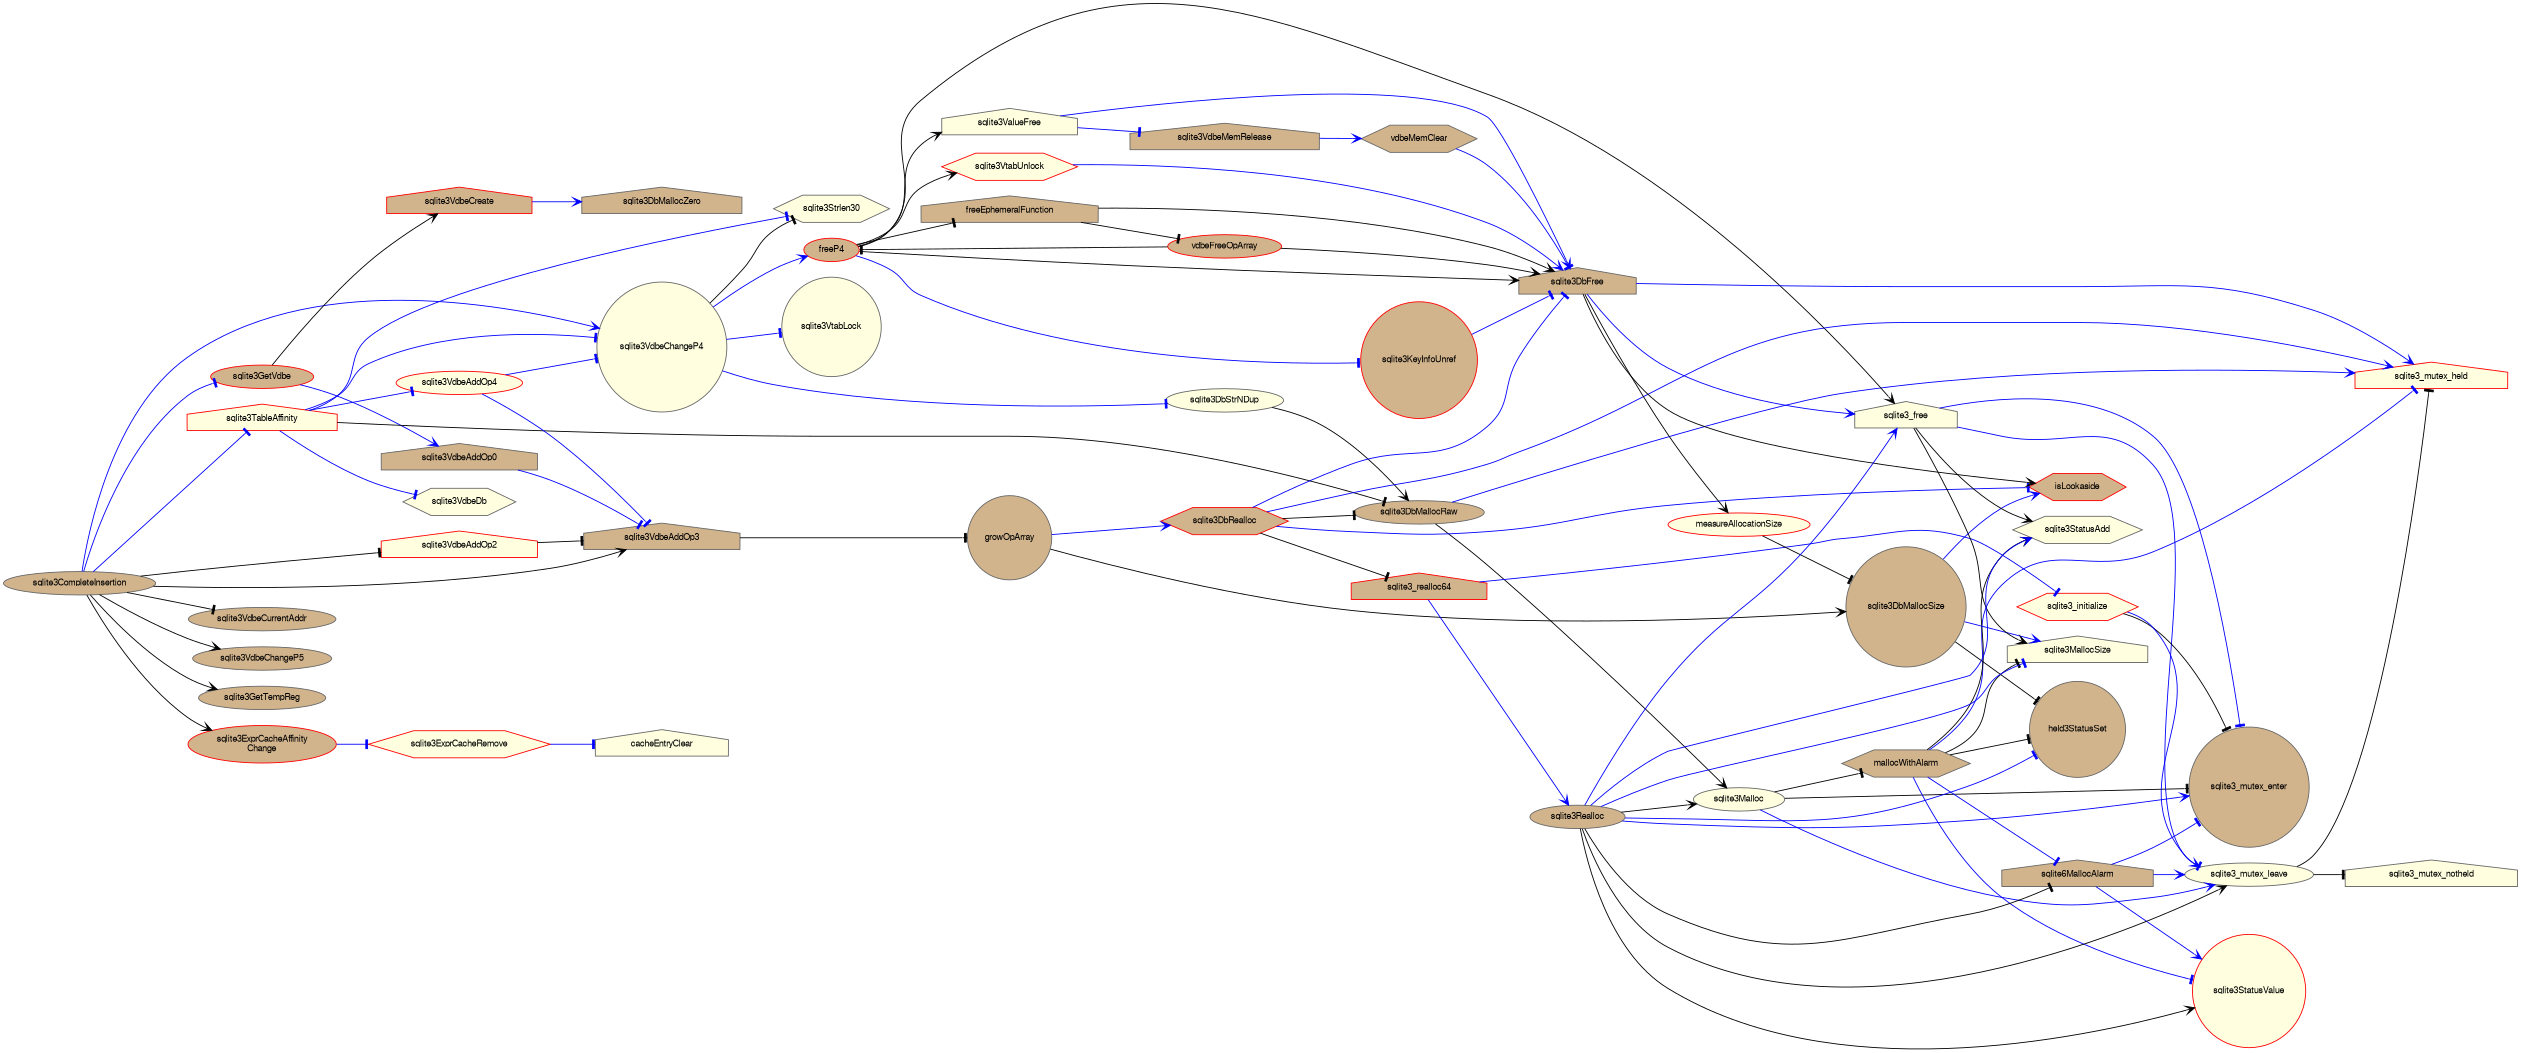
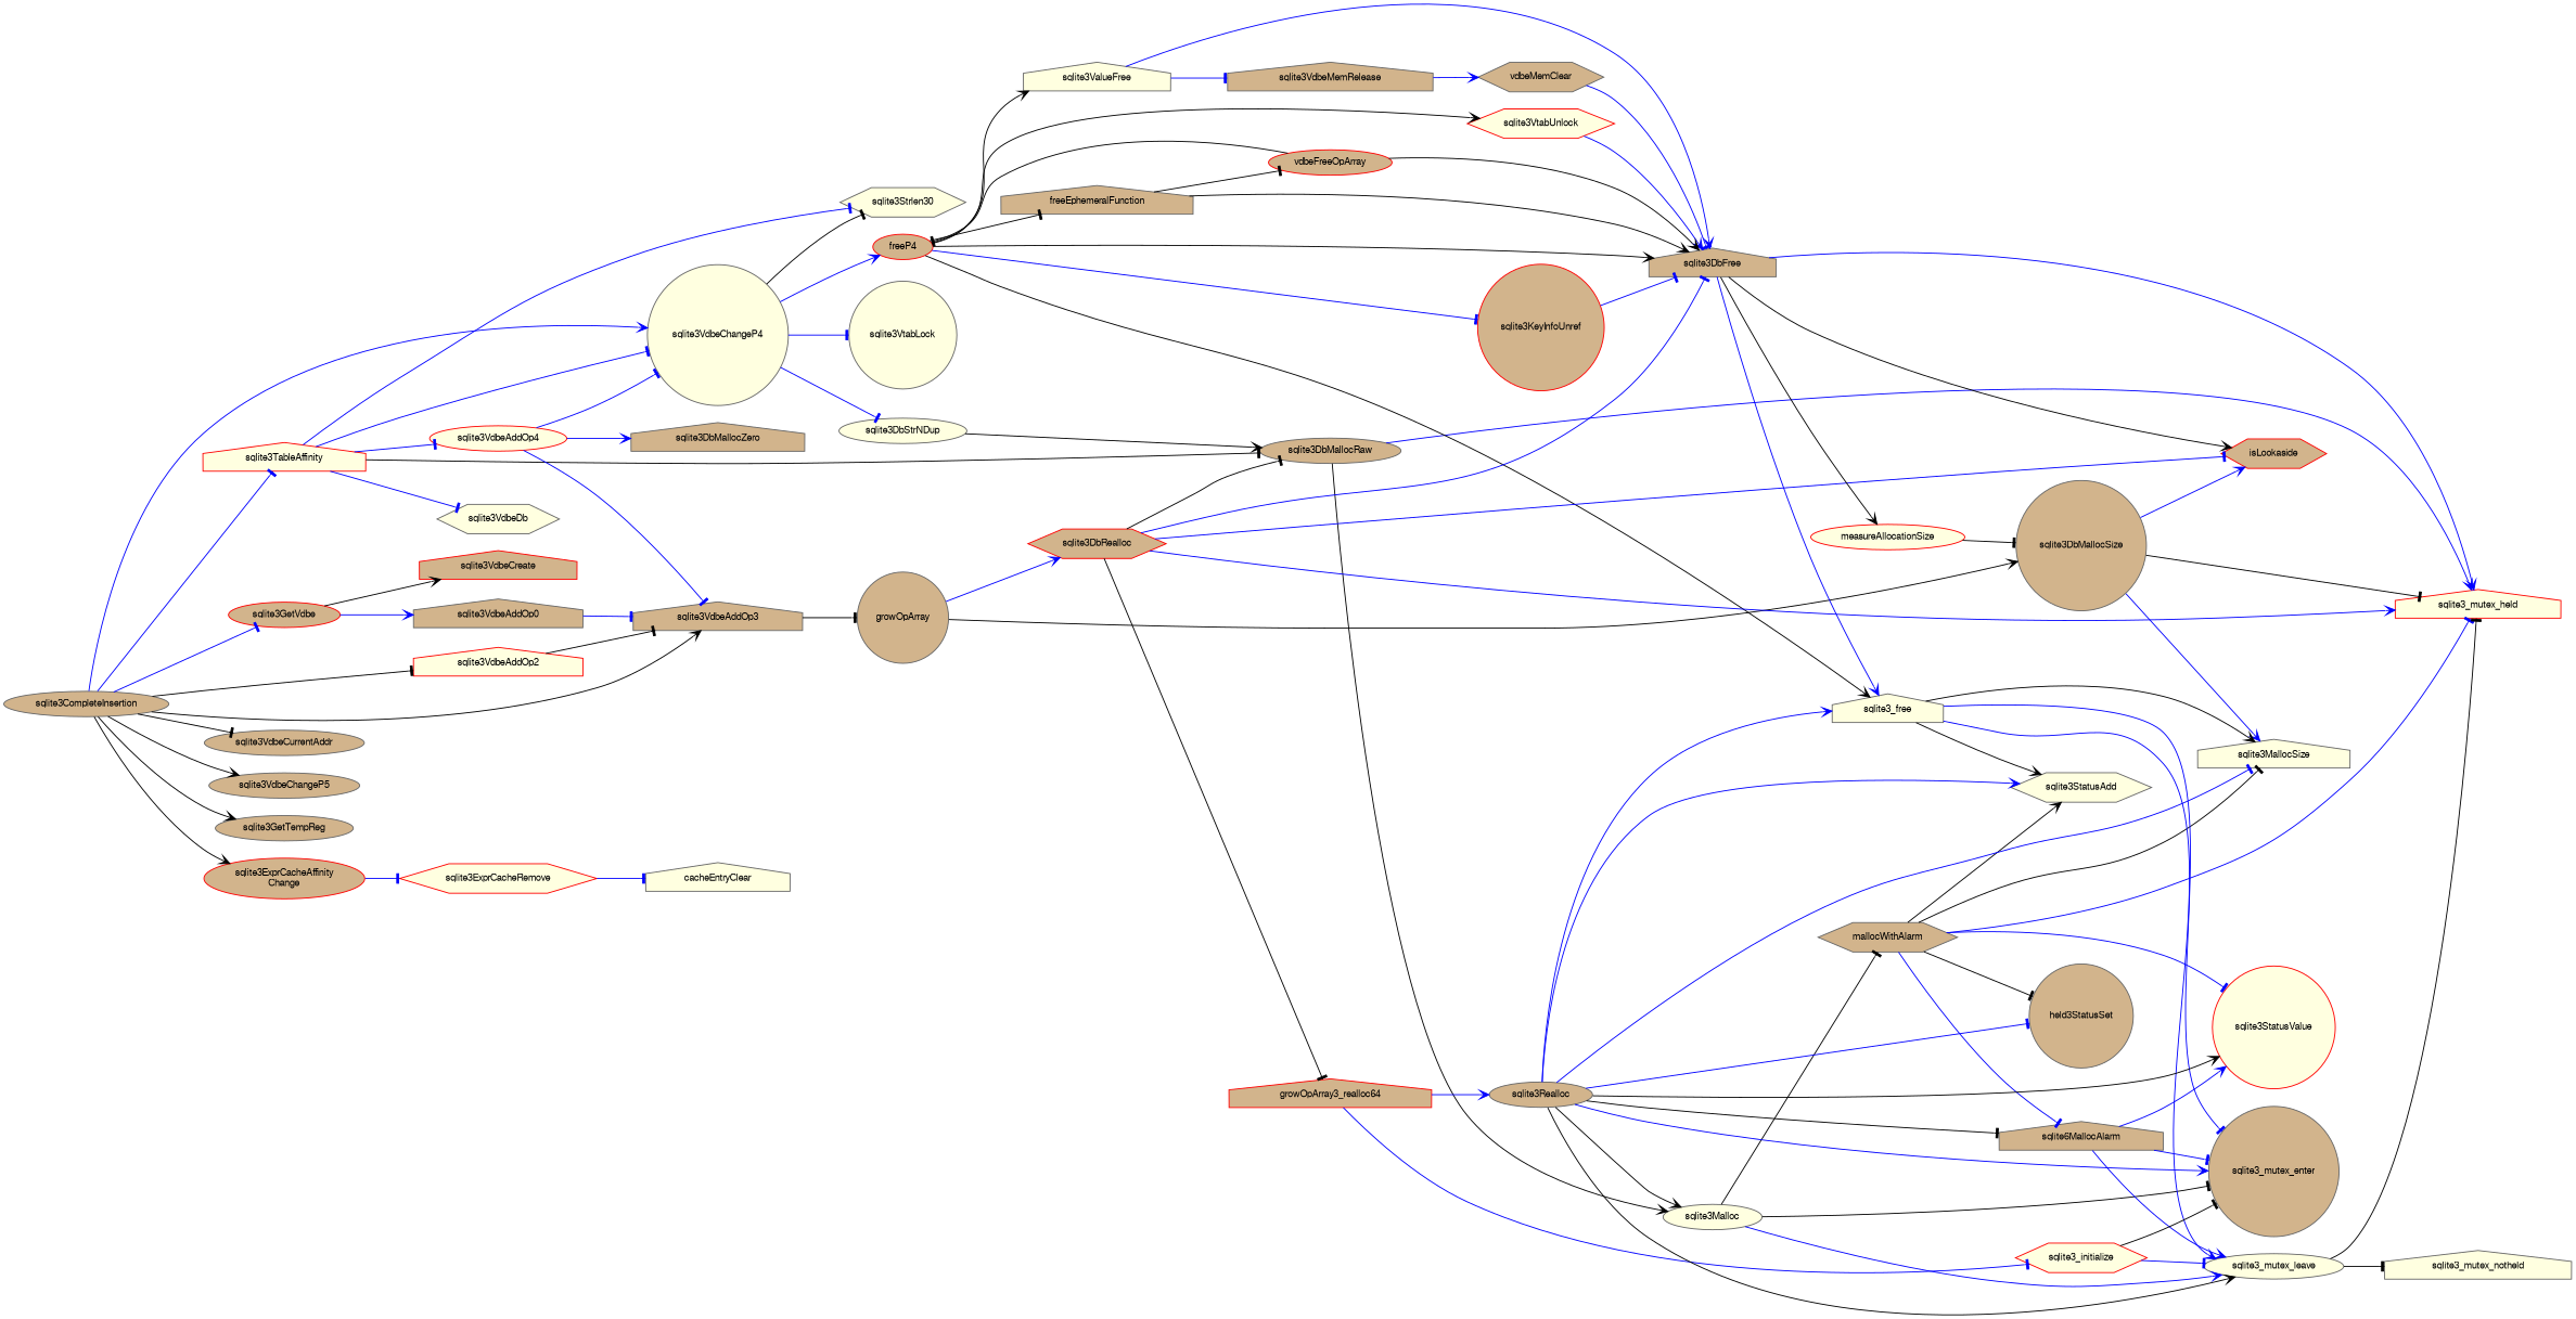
  digraph {
    rankdir=LR
    node [color=gray40 fillcolor=tan fontname=FreeSans fontsize=10 shape=house style=filled]
    edge [arrowhead=tee color=blue fontname=FreeSans fontsize=10 labelfontname=FreeSans labelfontsize=10 style=solid]
    n1 [fontcolor=black height=0.2 label=sqlite3CompleteInsertion shape=ellipse width=0.4]
    n2 [color=red height=0.2 label=sqlite3GetVdbe shape=ellipse width=0.4]
    n3 [height=0.2 label=sqlite3VdbeAddOp3 width=0.4]
    n4 [color=red fillcolor=lightyellow height=0.2 label=sqlite3VdbeAddOp2 width=0.4]
    n5 [height=0.2 label=sqlite3VdbeCurrentAddr shape=ellipse width=0.4]
    n6 [height=0.2 label=sqlite3VdbeChangeP5 shape=ellipse width=0.4]
    n7 [height=0.2 label=sqlite3GetTempReg shape=ellipse width=0.4]
    n8 [color=red fillcolor=lightyellow height=0.2 label=sqlite3TableAffinity width=0.4]
    n9 [fillcolor=lightyellow height=0.2 label=sqlite3VdbeChangeP4 shape=circle width=0.4]
    n10 [color=red height=0.2 label="sqlite3ExprCacheAffinity\lChange" shape=ellipse width=0.4]
    n11 [color=red height=0.2 label=sqlite3VdbeCreate width=0.4]
    n12 [height=0.2 label=sqlite3VdbeAddOp0 width=0.4]
    n13 [height=0.2 label=growOpArray shape=circle width=0.4]
    n14 [height=0.2 label=sqlite3DbMallocRaw shape=ellipse width=0.4]
    n15 [fillcolor=lightyellow height=0.2 label=sqlite3VdbeDb shape=hexagon width=0.4]
    n16 [fillcolor=lightyellow height=0.2 label=sqlite3Strlen30 shape=hexagon width=0.4]
    n17 [color=red fillcolor=lightyellow height=0.2 label=sqlite3VdbeAddOp4 shape=ellipse width=0.4]
    n18 [color=red height=0.2 label=freeP4 shape=ellipse width=0.4]
    n19 [fillcolor=lightyellow height=0.2 label=sqlite3VtabLock shape=circle width=0.4]
    n20 [fillcolor=lightyellow height=0.2 label=sqlite3DbStrNDup shape=ellipse width=0.4]
    n21 [color=red fillcolor=lightyellow height=0.2 label=sqlite3ExprCacheRemove shape=hexagon width=0.4]
    n22 [height=0.2 label=sqlite3DbMallocZero width=0.4]
    n23 [color=red fillcolor=lightyellow height=0.2 label=sqlite3_mutex_held width=0.4]
    n24 [fillcolor=lightyellow height=0.2 label=sqlite3Malloc shape=ellipse width=0.4]
    n25 [height=0.2 label=sqlite3_mutex_enter shape=circle width=0.4]
    n26 [height=0.2 label=mallocWithAlarm shape=hexagon width=0.4]
    n27 [fillcolor=lightyellow height=0.2 label=sqlite3_mutex_leave shape=ellipse width=0.4]
    n28 [height=0.2 label=held3StatusSet shape=circle width=0.4]
    n29 [color=red fillcolor=lightyellow height=0.2 label=sqlite3StatusValue shape=circle width=0.4]
    n30 [height=0.2 label=sqlite6MallocAlarm width=0.4]
    n31 [fillcolor=lightyellow height=0.2 label=sqlite3MallocSize width=0.4]
    n32 [fillcolor=lightyellow height=0.2 label=sqlite3StatusAdd shape=hexagon width=0.4]
    n33 [fillcolor=lightyellow height=0.2 label=sqlite3_mutex_notheld width=0.4]
    n34 [color=red height=0.2 label=sqlite3DbRealloc shape=hexagon width=0.4]
    n35 [height=0.2 label=sqlite3DbMallocSize shape=circle width=0.4]
    n36 [color=red height=0.2 label=isLookaside shape=hexagon width=0.4]
    n37 [height=0.2 label=sqlite3DbFree width=0.4]
-   n38 [color=red height=0.2 label=sqlite3_realloc64 width=0.4]
+   n38 [color=red height=0.2 label=growOpArray3_realloc64 width=0.4]
    n39 [color=red fillcolor=lightyellow height=0.2 label=measureAllocationSize shape=ellipse width=0.4]
    n40 [fillcolor=lightyellow height=0.2 label=sqlite3_free width=0.4]
    n41 [color=red fillcolor=lightyellow height=0.2 label=sqlite3_initialize shape=hexagon width=0.4]
    n42 [height=0.2 label=sqlite3Realloc shape=ellipse width=0.4]
    n43 [color=red height=0.2 label=sqlite3KeyInfoUnref shape=circle width=0.4]
    n44 [height=0.2 label=freeEphemeralFunction width=0.4]
    n45 [fillcolor=lightyellow height=0.2 label=sqlite3ValueFree width=0.4]
    n46 [color=red fillcolor=lightyellow height=0.2 label=sqlite3VtabUnlock shape=hexagon width=0.4]
    n47 [color=red height=0.2 label=vdbeFreeOpArray shape=ellipse width=0.4]
    n48 [height=0.2 label=sqlite3VdbeMemRelease width=0.4]
    n49 [height=0.2 label=vdbeMemClear shape=hexagon width=0.4]
    n50 [fillcolor=lightyellow height=0.2 label=cacheEntryClear width=0.4]
    n1 -> n2
    n1 -> n3 [arrowhead=vee color=black]
    n1 -> n4 [color=black]
    n1 -> n5 [color=black]
    n1 -> n6 [arrowhead=vee color=black]
    n1 -> n7 [arrowhead=vee color=black]
    n1 -> n8
    n1 -> n9 [arrowhead=vee]
    n1 -> n10 [arrowhead=vee color=black]
    n2 -> n11 [arrowhead=vee color=black]
    n2 -> n12 [arrowhead=vee]
    n3 -> n13 [color=black]
    n4 -> n3 [color=black]
    n8 -> n9
    n8 -> n14 [color=black]
    n8 -> n15
    n8 -> n16
    n8 -> n17
    n9 -> n16 [color=black]
    n9 -> n18 [arrowhead=vee]
    n9 -> n19
    n9 -> n20
    n10 -> n21
-   n11 -> n22 [arrowhead=vee]
+   n17 -> n22 [arrowhead=vee]
    n12 -> n3
    n13 -> n34 [arrowhead=vee]
    n13 -> n35 [arrowhead=vee color=black]
    n14 -> n23 [arrowhead=vee]
    n14 -> n24 [arrowhead=vee color=black]
    n17 -> n3
    n17 -> n9
    n18 -> n37 [arrowhead=vee color=black]
    n18 -> n40 [arrowhead=vee color=black]
    n18 -> n43
    n18 -> n44 [color=black]
    n18 -> n45 [arrowhead=vee color=black]
    n18 -> n46 [arrowhead=vee color=black]
    n20 -> n14 [arrowhead=vee color=black]
    n21 -> n50
    n24 -> n25 [color=black]
    n24 -> n26 [color=black]
    n24 -> n27 [arrowhead=vee]
    n26 -> n23
    n26 -> n28 [color=black]
    n26 -> n29
    n26 -> n30
    n26 -> n31 [color=black]
    n26 -> n32 [arrowhead=vee color=black]
    n27 -> n23 [color=black]
    n27 -> n33 [color=black]
    n30 -> n25
    n30 -> n27 [arrowhead=vee]
    n30 -> n29 [arrowhead=vee]
    n34 -> n14 [color=black]
    n34 -> n23 [arrowhead=vee]
    n34 -> n36
    n34 -> n37
    n34 -> n38 [color=black]
-   n35 -> n28 [color=black]
+   n35 -> n23 [color=black]
    n35 -> n31 [arrowhead=vee]
    n35 -> n36 [arrowhead=vee]
    n37 -> n23 [arrowhead=vee]
    n37 -> n36 [arrowhead=vee color=black]
    n37 -> n39 [arrowhead=vee color=black]
    n37 -> n40 [arrowhead=vee]
    n38 -> n41
    n38 -> n42 [arrowhead=vee]
    n39 -> n35 [color=black]
    n40 -> n25
    n40 -> n27 [arrowhead=vee]
    n40 -> n31 [arrowhead=vee color=black]
    n40 -> n32 [arrowhead=vee color=black]
    n41 -> n25 [color=black]
    n41 -> n27
    n42 -> n24 [arrowhead=vee color=black]
    n42 -> n25 [arrowhead=vee]
    n42 -> n27 [arrowhead=vee color=black]
    n42 -> n28
    n42 -> n29 [arrowhead=vee color=black]
    n42 -> n30 [color=black]
    n42 -> n31
    n42 -> n32 [arrowhead=vee]
    n42 -> n40 [arrowhead=vee]
    n43 -> n37
    n44 -> n37 [arrowhead=vee color=black]
    n44 -> n47 [color=black]
    n45 -> n37 [arrowhead=vee]
    n45 -> n48
    n46 -> n37 [arrowhead=vee]
    n47 -> n18 [color=black]
    n47 -> n37 [arrowhead=vee color=black]
    n48 -> n49 [arrowhead=vee]
    n49 -> n37
  }
